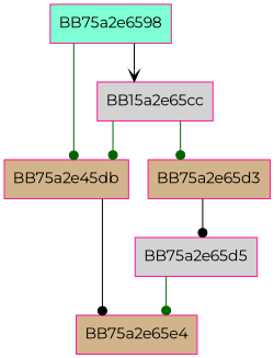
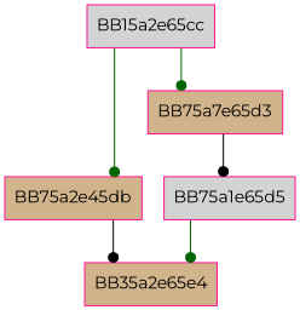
  digraph {
    fontname=Montserrat
    splines=ortho
    node [color=deeppink fillcolor=tan fontname=Montserrat shape=box style=filled]
    edge [arrowhead=dot color=darkgreen fontname=Montserrat]
-   BB75a2e6598 [fillcolor=aquamarine]
    n2 [label=BB75a2e45db]
    n3 [fillcolor=lightgrey label=BB15a2e65cc]
-   BB75a2e65e4
-   BB75a2e65d3
-   BB75a2e65d5 [fillcolor=lightgrey]
-   BB75a2e6598 -> n2
-   BB75a2e6598 -> n3 [arrowhead=vee color=black]
+   BB75a2e65e4 [label=BB35a2e65e4]
+   BB75a2e65d3 [label=BB75a7e65d3]
+   BB75a2e65d5 [fillcolor=lightgrey label=BB75a1e65d5]
    n2 -> BB75a2e65e4 [color=black]
    n3 -> n2
    n3 -> BB75a2e65d3
    BB75a2e65d3 -> BB75a2e65d5 [color=black]
    BB75a2e65d5 -> BB75a2e65e4
  }
